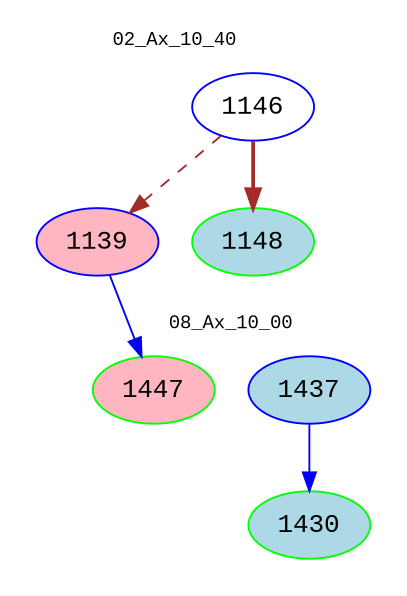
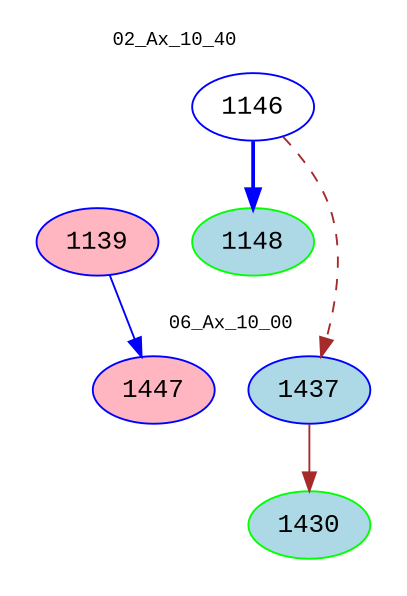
  digraph {
    fontname="Liberation Mono"
    node [color=blue fillcolor=lightblue fontname="Liberation Mono" style=filled]
    edge [color=blue fontname="Liberation Mono" style=solid]
    n1 [label=1437]
    n2 [color=green label=1430]
-   n3 [color=green fillcolor=lightpink label=1447]
+   n3 [fillcolor=lightpink label=1447]
    n4 [fillcolor=white label=1146]
    n5 [fillcolor=lightpink label=1139]
    n6 [color=green label=1148]
    subgraph cluster_1 {
      color=white
      fontsize=10
-     label="08_Ax_10_00"
+     label="06_Ax_10_00"
      n1
      n2
      n3
    }
    subgraph cluster_2 {
      color=white
      fontsize=10
      label="02_Ax_10_40"
      n4
      n5
      n6
    }
-   n1 -> n2
-   n4 -> n5 [color=brown style=dashed]
-   n4 -> n6 [color=brown style=bold]
+   n1 -> n2 [color=brown]
+   n4 -> n1 [color=brown style=dashed]
+   n4 -> n6 [style=bold]
    n5 -> n3
  }
